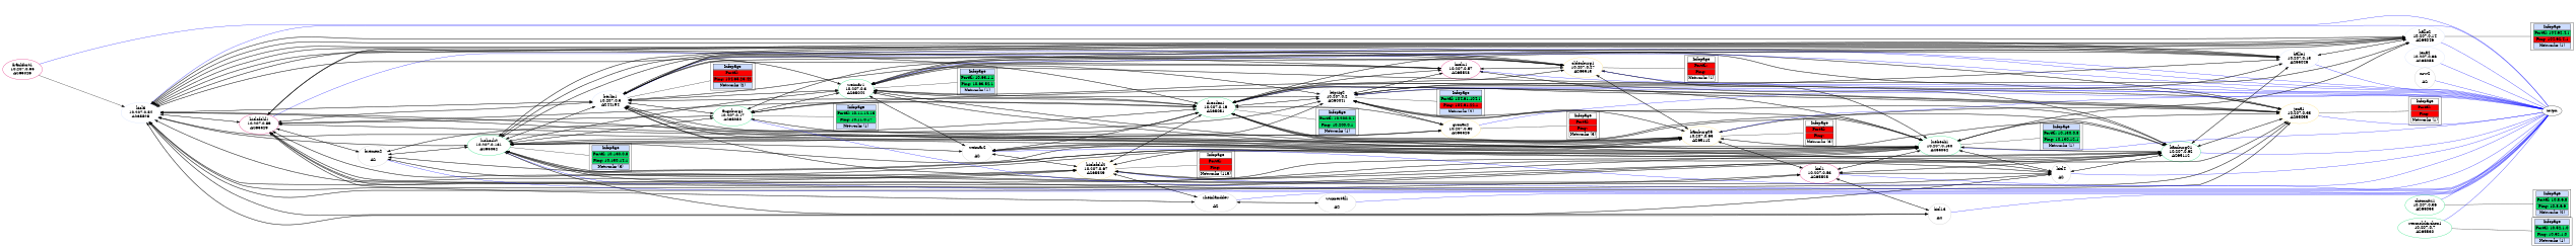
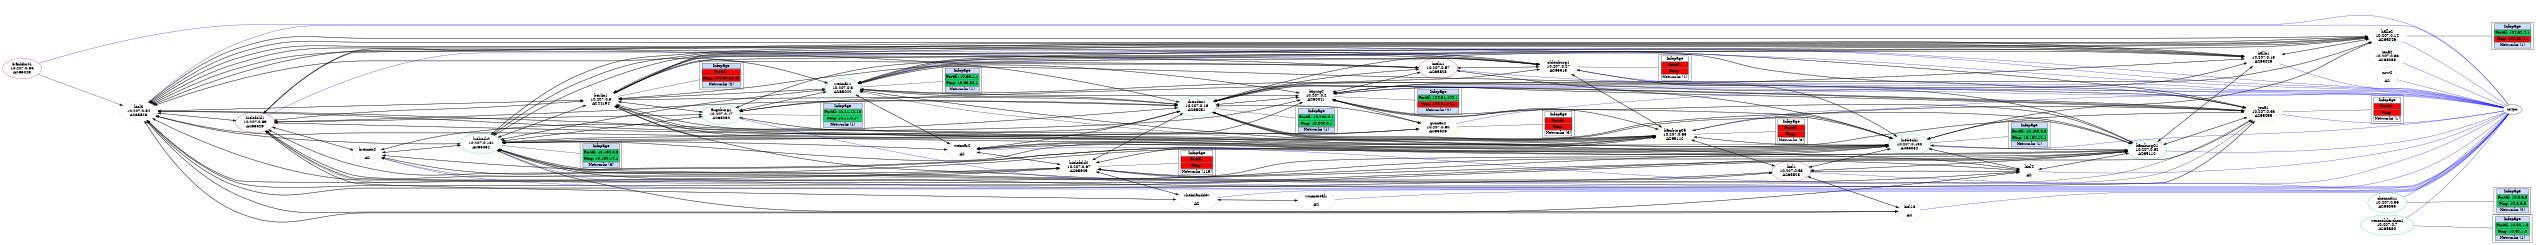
  digraph {
    nodesep=0
    rankdir=LR
    ranksep="4:1.8:3"
    root=icvpn
    node [color=black fillcolor="#ccdcff"]
    n1 [label=icvpn color="" fillcolor=""]
    n2 [color="#dc0067" fillcolor="#dc0067" label="frankfurt1\n10.207.0.35\nAS65026"]
    n3 [color="#ccdcff" label="kiel3\n10.207.0.54\nAS65525"]
    n4 [color="#dc0067" fillcolor="#dc0067" label="bielefeld1\n10.207.0.59\nAS65529"]
    n5 [color="#ffdc67" fillcolor="#ffdc67" label="bielefeld2\n10.207.0.67\nAS65529"]
    n6 [color="#ccdcff" label="berlin1\n10.207.0.5\nAS44194"]
    n7 [color="#00dc67" fillcolor="#00dc67" label="dresden1\n10.207.0.19\nAS65051"]
    n8 [color="#ffdc67" fillcolor="#ffdc67" label="jena1\n10.207.0.33\nAS65055"]
    n9 [color="#00dc67" fillcolor="#00dc67" label="luebeck1\n10.207.0.130\nAS65052"]
    n10 [color="#00dc67" fillcolor="#00dc67" label="luebeck2\n10.207.0.131\nAS65052"]
    n11 [color="#ffdc67" fillcolor="#ffdc67" label="oldenburg1\n10.207.0.27\nAS65513"]
    n12 [color="#00dc67" fillcolor="#00dc67" label="weimar1\n10.207.0.3\nAS65042"]
    n13 [color="#ffdc67" fillcolor="#ffdc67" label="gronau2\n10.207.0.60\nAS65526"]
    n14 [color="#ccdcff" label="halle1\n10.207.0.13\nAS65046"]
    n15 [color="#ccdcff" label="halle2\n10.207.0.14\nAS65046"]
    n16 [color="#00dc67" fillcolor="#00dc67" label="hamburg01\n10.207.0.62\nAS65112"]
    n17 [color="#ffdc67" fillcolor="#ffdc67" label="hamburg05\n10.207.0.65\nAS65112"]
    n18 [color=grey fillcolor=grey label="kiel4\n\nAS"]
    n19 [color="#dc0067" fillcolor="#dc0067" label="koeln1\n10.207.0.57\nAS65528"]
    n20 [color="#ccdcff" label="leipzig2\n10.207.0.2\nAS60041"]
    n21 [color="#dc0067" fillcolor="#dc0067" label="kiel1\n10.207.0.53\nAS65525"]
    n22 [color=grey fillcolor=grey label="kiel13\n\nAS"]
    n23 [color=grey fillcolor=grey label="rheinlanddev\n\nAS"]
    n24 [color=grey fillcolor=grey label="wuppertal1\n\nAS"]
    n25 [color="#00dc67" fillcolor="#00dc67" label="augsburg1\n10.207.0.17\nAS65050"]
    n26 [color=grey fillcolor=grey label="bremen2\n\nAS"]
    n27 [fillcolor="#ffffff" label=<<table border="0" cellborder="1"> <tr><td bgcolor="#ffffff" href="http://no-infopage-found.freifunk-dresden.de/" tooltip="http://no-infopage-found.freifunk-dresden.de/">Infopage</td></tr> <tr><td bgcolor="#ff0000" href="http:///" tooltip="Netzinternes Portal">Portal: </td></tr> <tr><td bgcolor="#ff0000" href="http:///" tooltip="Ping IP:">Ping: </td></tr> <tr><td bgcolor="#ffffff" href="http://no-infopage-found.freifunk-dresden.de/" tooltip="http://no-infopage-found.freifunk-dresden.de/">Networks (119)</td></tr> </table>> shape=box]
    n28 [color=grey fillcolor=grey label="weimar2\n\nAS"]
    n29 [label=<<table border="0" cellborder="1"> <tr><td bgcolor="#ccdcff" href="http://10.207.0.17.freifunk-dresden.de/" tooltip="http://10.207.0.17.freifunk-dresden.de/">Infopage</td></tr> <tr><td bgcolor="#00dc67" href="http://10.11.12.13/" tooltip="Netzinternes Portal">Portal: 10.11.12.13</td></tr> <tr><td bgcolor="#00dc67" href="http://10.11.0.17/" tooltip="Ping IP:10.11.0.17">Ping: 10.11.0.17</td></tr> <tr><td bgcolor="#ccdcff" href="http://10.207.0.17.freifunk-dresden.de/" tooltip="http://10.207.0.17.freifunk-dresden.de/">Networks (1)</td></tr> </table>> shape=box]
    n30 [label=<<table border="0" cellborder="1"> <tr><td bgcolor="#ccdcff" href="http://10.207.0.5.freifunk-dresden.de/" tooltip="http://10.207.0.5.freifunk-dresden.de/">Infopage</td></tr> <tr><td bgcolor="#ff0000" href="http:///" tooltip="Netzinternes Portal">Portal: </td></tr> <tr><td bgcolor="#ff0000" href="http://104.65.23.42/" tooltip="Ping IP:104.65.23.42">Ping: 104.65.23.42</td></tr> <tr><td bgcolor="#ccdcff" href="http://10.207.0.5.freifunk-dresden.de/" tooltip="http://10.207.0.5.freifunk-dresden.de/">Networks (2)</td></tr> </table>> shape=box]
    n31 [label=<<table border="0" cellborder="1"> <tr><td bgcolor="#ccdcff" href="http://10.207.0.19.freifunk-dresden.de/" tooltip="http://10.207.0.19.freifunk-dresden.de/">Infopage</td></tr> <tr><td bgcolor="#00dc67" href="http://10.200.0.1/" tooltip="Netzinternes Portal">Portal: 10.200.0.1</td></tr> <tr><td bgcolor="#00dc67" href="http://10.200.0.1/" tooltip="Ping IP:10.200.0.1">Ping: 10.200.0.1</td></tr> <tr><td bgcolor="#ccdcff" href="http://10.207.0.19.freifunk-dresden.de/" tooltip="http://10.207.0.19.freifunk-dresden.de/">Networks (1)</td></tr> </table>> shape=box]
    n32 [fillcolor="#ffffff" label=<<table border="0" cellborder="1"> <tr><td bgcolor="#ffffff" href="http://no-infopage-found.freifunk-dresden.de/" tooltip="http://no-infopage-found.freifunk-dresden.de/">Infopage</td></tr> <tr><td bgcolor="#ff0000" href="http:///" tooltip="Netzinternes Portal">Portal: </td></tr> <tr><td bgcolor="#ff0000" href="http:///" tooltip="Ping IP:">Ping: </td></tr> <tr><td bgcolor="#ffffff" href="http://no-infopage-found.freifunk-dresden.de/" tooltip="http://no-infopage-found.freifunk-dresden.de/">Networks (1)</td></tr> </table>> shape=box]
    n33 [label=<<table border="0" cellborder="1"> <tr><td bgcolor="#ccdcff" href="http://10.207.0.130.freifunk-dresden.de/" tooltip="http://10.207.0.130.freifunk-dresden.de/">Infopage</td></tr> <tr><td bgcolor="#00dc67" href="http://10.130.0.8/" tooltip="Netzinternes Portal">Portal: 10.130.0.8</td></tr> <tr><td bgcolor="#00dc67" href="http://10.130.12.1/" tooltip="Ping IP:10.130.12.1">Ping: 10.130.12.1</td></tr> <tr><td bgcolor="#ccdcff" href="http://10.207.0.130.freifunk-dresden.de/" tooltip="http://10.207.0.130.freifunk-dresden.de/">Networks (1)</td></tr> </table>> shape=box]
    n34 [label=<<table border="0" cellborder="1"> <tr><td bgcolor="#ccdcff" href="http://10.207.0.131.freifunk-dresden.de/" tooltip="http://10.207.0.131.freifunk-dresden.de/">Infopage</td></tr> <tr><td bgcolor="#00dc67" href="http://10.130.0.8/" tooltip="Netzinternes Portal">Portal: 10.130.0.8</td></tr> <tr><td bgcolor="#00dc67" href="http://10.130.14.1/" tooltip="Ping IP:10.130.14.1">Ping: 10.130.14.1</td></tr> <tr><td bgcolor="#ccdcff" href="http://10.207.0.131.freifunk-dresden.de/" tooltip="http://10.207.0.131.freifunk-dresden.de/">Networks (3)</td></tr> </table>> shape=box]
    n35 [fillcolor="#ffffff" label=<<table border="0" cellborder="1"> <tr><td bgcolor="#ffffff" href="http://no-infopage-found.freifunk-dresden.de/" tooltip="http://no-infopage-found.freifunk-dresden.de/">Infopage</td></tr> <tr><td bgcolor="#ff0000" href="http:///" tooltip="Netzinternes Portal">Portal: </td></tr> <tr><td bgcolor="#ff0000" href="http:///" tooltip="Ping IP:">Ping: </td></tr> <tr><td bgcolor="#ffffff" href="http://no-infopage-found.freifunk-dresden.de/" tooltip="http://no-infopage-found.freifunk-dresden.de/">Networks (1)</td></tr> </table>> shape=box]
    n36 [label=<<table border="0" cellborder="1"> <tr><td bgcolor="#ccdcff" href="http://10.207.0.3.freifunk-dresden.de/" tooltip="http://10.207.0.3.freifunk-dresden.de/">Infopage</td></tr> <tr><td bgcolor="#00dc67" href="http://10.63.1.1/" tooltip="Netzinternes Portal">Portal: 10.63.1.1</td></tr> <tr><td bgcolor="#00dc67" href="http://10.63.52.1/" tooltip="Ping IP:10.63.52.1">Ping: 10.63.52.1</td></tr> <tr><td bgcolor="#ccdcff" href="http://10.207.0.3.freifunk-dresden.de/" tooltip="http://10.207.0.3.freifunk-dresden.de/">Networks (1)</td></tr> </table>> shape=box]
    n37 [fillcolor="#ffffff" label=<<table border="0" cellborder="1"> <tr><td bgcolor="#ffffff" href="http://no-infopage-found.freifunk-dresden.de/" tooltip="http://no-infopage-found.freifunk-dresden.de/">Infopage</td></tr> <tr><td bgcolor="#ff0000" href="http:///" tooltip="Netzinternes Portal">Portal: </td></tr> <tr><td bgcolor="#ff0000" href="http:///" tooltip="Ping IP:">Ping: </td></tr> <tr><td bgcolor="#ffffff" href="http://no-infopage-found.freifunk-dresden.de/" tooltip="http://no-infopage-found.freifunk-dresden.de/">Networks (3)</td></tr> </table>> shape=box]
    n38 [label=<<table border="0" cellborder="1"> <tr><td bgcolor="#ccdcff" href="http://10.207.0.14.freifunk-dresden.de/" tooltip="http://10.207.0.14.freifunk-dresden.de/">Infopage</td></tr> <tr><td bgcolor="#00dc67" href="http://104.62.4.1/" tooltip="Netzinternes Portal">Portal: 104.62.4.1</td></tr> <tr><td bgcolor="#ff0000" href="http://104.62.4.1/" tooltip="Ping IP:104.62.4.1">Ping: 104.62.4.1</td></tr> <tr><td bgcolor="#ccdcff" href="http://10.207.0.14.freifunk-dresden.de/" tooltip="http://10.207.0.14.freifunk-dresden.de/">Networks (1)</td></tr> </table>> shape=box]
    n39 [fillcolor="#ffffff" label=<<table border="0" cellborder="1"> <tr><td bgcolor="#ffffff" href="http://no-infopage-found.freifunk-dresden.de/" tooltip="http://no-infopage-found.freifunk-dresden.de/">Infopage</td></tr> <tr><td bgcolor="#ff0000" href="http:///" tooltip="Netzinternes Portal">Portal: </td></tr> <tr><td bgcolor="#ff0000" href="http:///" tooltip="Ping IP:">Ping: </td></tr> <tr><td bgcolor="#ffffff" href="http://no-infopage-found.freifunk-dresden.de/" tooltip="http://no-infopage-found.freifunk-dresden.de/">Networks (3)</td></tr> </table>> shape=box]
    n40 [label=<<table border="0" cellborder="1"> <tr><td bgcolor="#ccdcff" href="http://10.207.0.2.freifunk-dresden.de/" tooltip="http://10.207.0.2.freifunk-dresden.de/">Infopage</td></tr> <tr><td bgcolor="#00dc67" href="http://104.61.104.1/" tooltip="Netzinternes Portal">Portal: 104.61.104.1</td></tr> <tr><td bgcolor="#ff0000" href="http://104.61.22.1/" tooltip="Ping IP:104.61.22.1">Ping: 104.61.22.1</td></tr> <tr><td bgcolor="#ccdcff" href="http://10.207.0.2.freifunk-dresden.de/" tooltip="http://10.207.0.2.freifunk-dresden.de/">Networks (2)</td></tr> </table>> shape=box]
    n41 [label=<<table border="0" cellborder="1"> <tr><td bgcolor="#ccdcff" href="http://10.207.0.36.freifunk-dresden.de/" tooltip="http://10.207.0.36.freifunk-dresden.de/">Infopage</td></tr> <tr><td bgcolor="#00dc67" href="http://10.8.6.8/" tooltip="Netzinternes Portal">Portal: 10.8.6.8</td></tr> <tr><td bgcolor="#00dc67" href="http://10.8.6.6/" tooltip="Ping IP:10.8.6.6">Ping: 10.8.6.6</td></tr> <tr><td bgcolor="#ccdcff" href="http://10.207.0.36.freifunk-dresden.de/" tooltip="http://10.207.0.36.freifunk-dresden.de/">Networks (2)</td></tr> </table>> shape=box]
    n42 [color="#00dc67" fillcolor="#00dc67" label="chemnitz1\n10.207.0.36\nAS65053"]
    n43 [color="#ccdcff" label="jena2\n10.207.0.66\nAS65055"]
    n44 [color=grey fillcolor=grey label="nrw2\n\nAS"]
    n45 [label=<<table border="0" cellborder="1"> <tr><td bgcolor="#ccdcff" href="http://10.207.0.7.freifunk-dresden.de/" tooltip="http://10.207.0.7.freifunk-dresden.de/">Infopage</td></tr> <tr><td bgcolor="#00dc67" href="http://10.52.1.0/" tooltip="Netzinternes Portal">Portal: 10.52.1.0</td></tr> <tr><td bgcolor="#00dc67" href="http://10.52.1.0/" tooltip="Ping IP:10.52.1.0">Ping: 10.52.1.0</td></tr> <tr><td bgcolor="#ccdcff" href="http://10.207.0.7.freifunk-dresden.de/" tooltip="http://10.207.0.7.freifunk-dresden.de/">Networks (1)</td></tr> </table>> shape=box]
    n46 [color="#00dc67" fillcolor="#00dc67" label="wermelskirchen1\n10.207.0.7\nAS65530"]
    n2 -> n1 [arrowhead=none color=blue]
    n2 -> n3
    n3 -> n1 [arrowhead=none color=blue]
    n3 -> n4
    n3 -> n5
    n3 -> n6
    n3 -> n7
    n3 -> n8
    n3 -> n9
    n3 -> n10
    n3 -> n11
    n3 -> n12
    n3 -> n13
    n3 -> n14
    n3 -> n15
    n3 -> n16
    n3 -> n17
    n3 -> n18
    n3 -> n19
    n3 -> n20
    n3 -> n21
    n3 -> n22
    n4 -> n1 [arrowhead=none color=blue]
    n4 -> n3
    n4 -> n5
    n4 -> n6
    n4 -> n7
    n4 -> n8
    n4 -> n9
    n4 -> n14
    n4 -> n15
    n4 -> n16
    n4 -> n17
    n4 -> n23
    n4 -> n25
    n4 -> n26
    n5 -> n1 [arrowhead=none color=blue]
    n5 -> n3
    n5 -> n4
    n5 -> n7
    n5 -> n8
    n5 -> n16
    n5 -> n17
    n5 -> n23
    n5 -> n26
    n5 -> n27 [arrowhead=none]
    n5 -> n28
    n6 -> n1 [arrowhead=none color=blue]
    n6 -> n3
    n6 -> n4
    n6 -> n7
    n6 -> n8
    n6 -> n9
    n6 -> n10
    n6 -> n11
    n6 -> n12
    n6 -> n13
    n6 -> n14
    n6 -> n15
    n6 -> n16
    n6 -> n17
    n6 -> n18
    n6 -> n19
    n6 -> n20
    n6 -> n25
    n6 -> n30 [arrowhead=none]
    n7 -> n1 [arrowhead=none color=blue]
    n7 -> n3
    n7 -> n4
    n7 -> n5
    n7 -> n6
    n7 -> n8
    n7 -> n9
    n7 -> n10
    n7 -> n11
    n7 -> n12
    n7 -> n13
    n7 -> n14
    n7 -> n15
    n7 -> n16
    n7 -> n17
    n7 -> n18
    n7 -> n19
    n7 -> n20
    n7 -> n25
    n7 -> n26
    n7 -> n28
    n7 -> n31 [arrowhead=none]
    n8 -> n1 [arrowhead=none color=blue]
    n8 -> n3
-   n8 -> n4
+   n8 -> n26
    n8 -> n5
    n8 -> n6
    n8 -> n7
    n8 -> n9
    n8 -> n10
    n8 -> n12
    n8 -> n16
    n8 -> n17
    n8 -> n20
    n8 -> n25
    n8 -> n32 [arrowhead=none]
    n9 -> n1 [arrowhead=none color=blue]
    n9 -> n3
    n9 -> n4
    n9 -> n6
    n9 -> n7
    n9 -> n8
    n9 -> n10
    n9 -> n11
    n9 -> n12
    n9 -> n15
    n9 -> n16
    n9 -> n17
    n9 -> n18
    n9 -> n19
    n9 -> n20
    n9 -> n21
    n9 -> n25
    n9 -> n26
    n9 -> n28
    n9 -> n33 [arrowhead=none]
    n10 -> n1 [arrowhead=none color=blue]
    n10 -> n3
    n10 -> n6
    n10 -> n7
    n10 -> n8
    n10 -> n9
    n10 -> n11
    n10 -> n12
    n10 -> n14
    n10 -> n15
    n10 -> n16
    n10 -> n17
    n10 -> n18
    n10 -> n20
    n10 -> n21
    n10 -> n22
    n10 -> n25
    n10 -> n26
    n10 -> n28
    n10 -> n34 [arrowhead=none]
    n11 -> n1 [arrowhead=none color=blue]
    n11 -> n3
    n11 -> n6
    n11 -> n7
    n11 -> n9
    n11 -> n10
    n11 -> n12
    n11 -> n17
    n11 -> n19
    n11 -> n25
    n11 -> n35 [arrowhead=none]
    n12 -> n1 [arrowhead=none color=blue]
    n12 -> n3
    n12 -> n6
    n12 -> n7
    n12 -> n8
-   n12 -> n9
    n12 -> n10
    n12 -> n11
    n12 -> n14
    n12 -> n15
    n12 -> n16
    n12 -> n17
    n12 -> n19
    n12 -> n20
    n12 -> n25
    n12 -> n28
    n12 -> n36 [arrowhead=none]
    n13 -> n1 [arrowhead=none color=blue]
    n13 -> n3
    n13 -> n6
    n13 -> n7
    n13 -> n20
    n13 -> n37 [arrowhead=none]
    n14 -> n1 [arrowhead=none color=blue]
    n14 -> n3
    n14 -> n4
    n14 -> n6
    n14 -> n7
    n14 -> n10
    n14 -> n12
    n14 -> n15
    n14 -> n16
    n14 -> n20
    n15 -> n1 [arrowhead=none color=blue]
    n15 -> n3
    n15 -> n4
    n15 -> n6
    n15 -> n7
    n15 -> n9
    n15 -> n10
    n15 -> n12
    n15 -> n14
    n15 -> n20
    n15 -> n38 [arrowhead=none]
    n16 -> n1 [arrowhead=none color=blue]
    n16 -> n3
    n16 -> n4
    n16 -> n5
    n16 -> n6
    n16 -> n7
    n16 -> n8
    n16 -> n9
    n16 -> n10
    n16 -> n12
    n16 -> n14
    n16 -> n18
    n16 -> n20
    n16 -> n21
    n16 -> n28
    n17 -> n1 [arrowhead=none color=blue]
    n17 -> n3
    n17 -> n4
    n17 -> n5
    n17 -> n6
    n17 -> n7
    n17 -> n8
    n17 -> n9
    n17 -> n10
    n17 -> n11
    n17 -> n12
    n17 -> n20
    n17 -> n21
    n17 -> n28
    n17 -> n39 [arrowhead=none]
    n18 -> n1 [arrowhead=none color=blue]
    n18 -> n3
    n18 -> n6
    n18 -> n7
    n18 -> n9
    n18 -> n10
    n18 -> n16
    n18 -> n21
    n19 -> n1 [arrowhead=none color=blue]
    n19 -> n3
    n19 -> n6
    n19 -> n7
    n19 -> n9
    n19 -> n11
    n19 -> n12
    n19 -> n20
    n20 -> n1 [arrowhead=none color=blue]
    n20 -> n3
    n20 -> n6
    n20 -> n7
    n20 -> n8
    n20 -> n9
    n20 -> n10
    n20 -> n12
    n20 -> n13
    n20 -> n14
    n20 -> n15
    n20 -> n16
    n20 -> n17
    n20 -> n19
    n20 -> n40 [arrowhead=none]
    n21 -> n1 [arrowhead=none color=blue]
    n21 -> n3
    n21 -> n9
    n21 -> n10
    n21 -> n16
    n21 -> n17
    n21 -> n18
    n21 -> n22
    n22 -> n1 [arrowhead=none color=blue]
    n22 -> n3
    n22 -> n10
    n22 -> n21
    n23 -> n1 [arrowhead=none color=blue]
    n23 -> n4
    n23 -> n5
    n23 -> n24
    n24 -> n1 [arrowhead=none color=blue]
    n24 -> n23
    n25 -> n1 [arrowhead=none color=blue]
    n25 -> n4
    n25 -> n6
    n25 -> n7
    n25 -> n8
    n25 -> n9
    n25 -> n10
    n25 -> n11
    n25 -> n12
    n25 -> n29 [arrowhead=none]
    n26 -> n1 [arrowhead=none color=blue]
    n26 -> n4
    n26 -> n5
    n26 -> n7
    n26 -> n9
    n26 -> n10
    n28 -> n1 [arrowhead=none color=blue]
    n28 -> n5
    n28 -> n7
    n28 -> n9
    n28 -> n10
    n28 -> n12
    n28 -> n16
    n28 -> n17
    n42 -> n1 [arrowhead=none color=blue]
    n42 -> n41 [arrowhead=none]
    n43 -> n1 [arrowhead=none color=blue]
    n44 -> n1 [arrowhead=none color=blue]
    n46 -> n1 [arrowhead=none color=blue]
    n46 -> n45 [arrowhead=none]
  }
